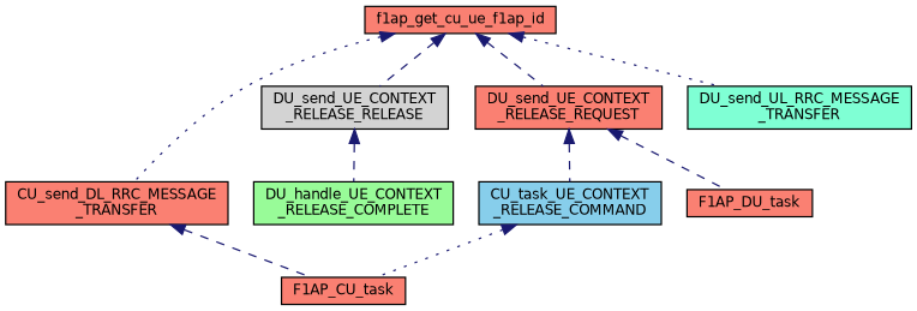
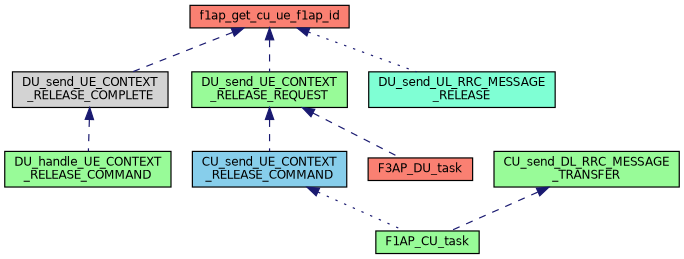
  digraph {
    rankdir=TB
    node [color=black fillcolor=salmon fontname=Helvetica fontsize=10 shape=record style=filled]
    edge [color=midnightblue dir=back fontname=Helvetica fontsize=10 labelfontname=Helvetica labelfontsize=10 style=dashed]
    n1 [fontcolor=black height=0.2 label=f1ap_get_cu_ue_f1ap_id width=0.4]
-   n2 [height=0.2 label="CU_send_DL_RRC_MESSAGE\l_TRANSFER" width=0.4]
-   n3 [fillcolor=lightgrey height=0.2 label="DU_send_UE_CONTEXT\l_RELEASE_RELEASE" width=0.4]
-   n4 [height=0.2 label="DU_send_UE_CONTEXT\l_RELEASE_REQUEST" width=0.4]
-   n5 [fillcolor=aquamarine height=0.2 label="DU_send_UL_RRC_MESSAGE\l_TRANSFER" width=0.4]
-   n6 [height=0.2 label=F1AP_CU_task width=0.4]
-   n7 [fillcolor=skyblue height=0.2 label="CU_task_UE_CONTEXT\l_RELEASE_COMMAND" width=0.4]
-   n8 [fillcolor=palegreen height=0.2 label="DU_handle_UE_CONTEXT\l_RELEASE_COMPLETE" width=0.4]
-   n9 [height=0.2 label=F1AP_DU_task width=0.4]
-   n1 -> n2 [style=dotted]
+   n2 [fillcolor=palegreen height=0.2 label="CU_send_DL_RRC_MESSAGE\l_TRANSFER" width=0.4]
+   n3 [fillcolor=lightgrey height=0.2 label="DU_send_UE_CONTEXT\l_RELEASE_COMPLETE" width=0.4]
+   n4 [fillcolor=palegreen height=0.2 label="DU_send_UE_CONTEXT\l_RELEASE_REQUEST" width=0.4]
+   n5 [fillcolor=aquamarine height=0.2 label="DU_send_UL_RRC_MESSAGE\l_RELEASE" width=0.4]
+   n6 [fillcolor=palegreen height=0.2 label=F1AP_CU_task width=0.4]
+   n7 [fillcolor=skyblue height=0.2 label="CU_send_UE_CONTEXT\l_RELEASE_COMMAND" width=0.4]
+   n8 [fillcolor=palegreen height=0.2 label="DU_handle_UE_CONTEXT\l_RELEASE_COMMAND" width=0.4]
+   n9 [height=0.2 label=F3AP_DU_task width=0.4]
    n1 -> n3
    n1 -> n4
    n1 -> n5 [style=dotted]
    n2 -> n6
    n3 -> n8
    n4 -> n7
    n4 -> n9
    n7 -> n6 [style=dotted]
  }
